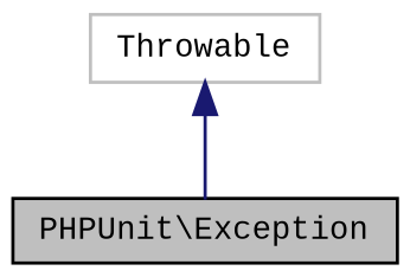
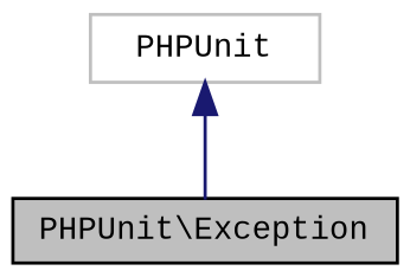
  digraph {
    fontname="Liberation Mono"
    node [fontname="Liberation Mono" fontsize=10 shape=record style=filled]
    n1 [color=black fillcolor=grey75 fontcolor=black height=0.2 label="PHPUnit\\Exception" width=0.4]
-   n2 [color=grey75 fillcolor=white height=0.2 label=Throwable width=0.4]
+   n2 [color=grey75 fillcolor=white height=0.2 label=PHPUnit width=0.4]
    n2 -> n1 [color=midnightblue dir=back fontname="Liberation Mono" fontsize=10 labelfontname=Helvetica labelfontsize=10 style=solid]
  }
